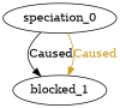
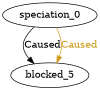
  digraph {
    rankdir=TB
    n1 [label=speciation_0]
-   n2 [label=blocked_1]
+   n2 [label=blocked_5]
    n1 -> n2 [color=Black fontcolor=black label=Caused]
    n1 -> n2 [color=goldenrod3 fontcolor=goldenrod3 label=Caused]
  }
